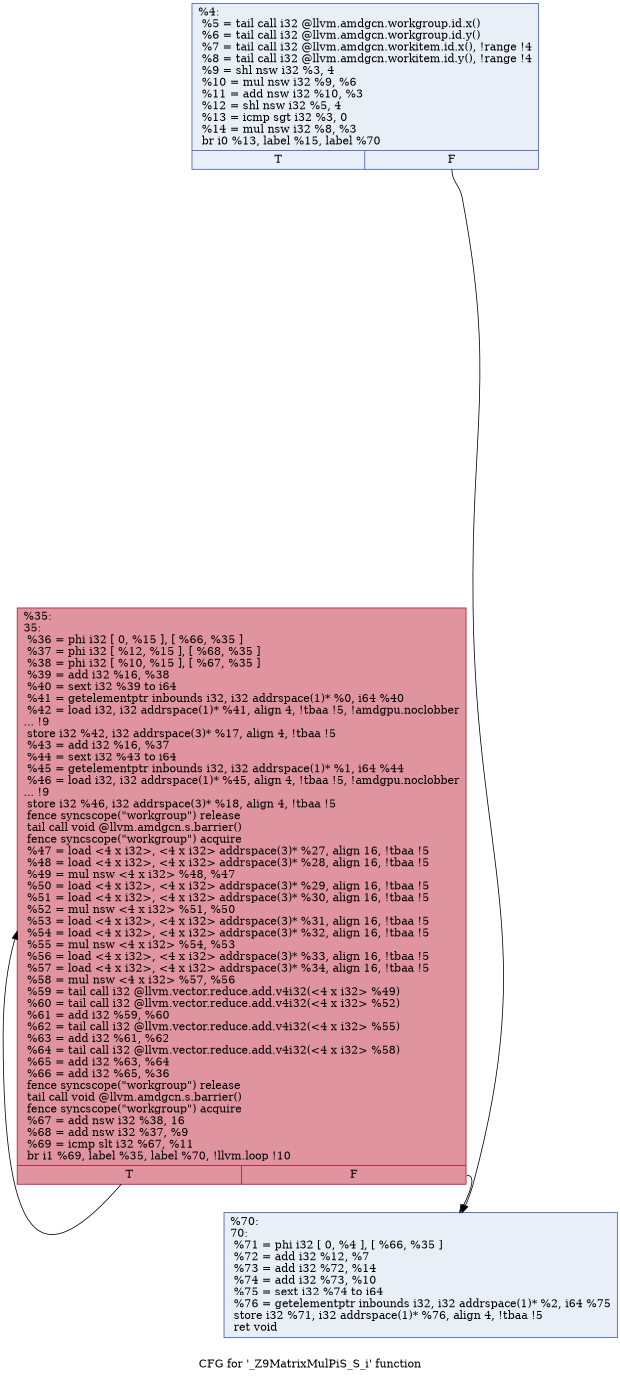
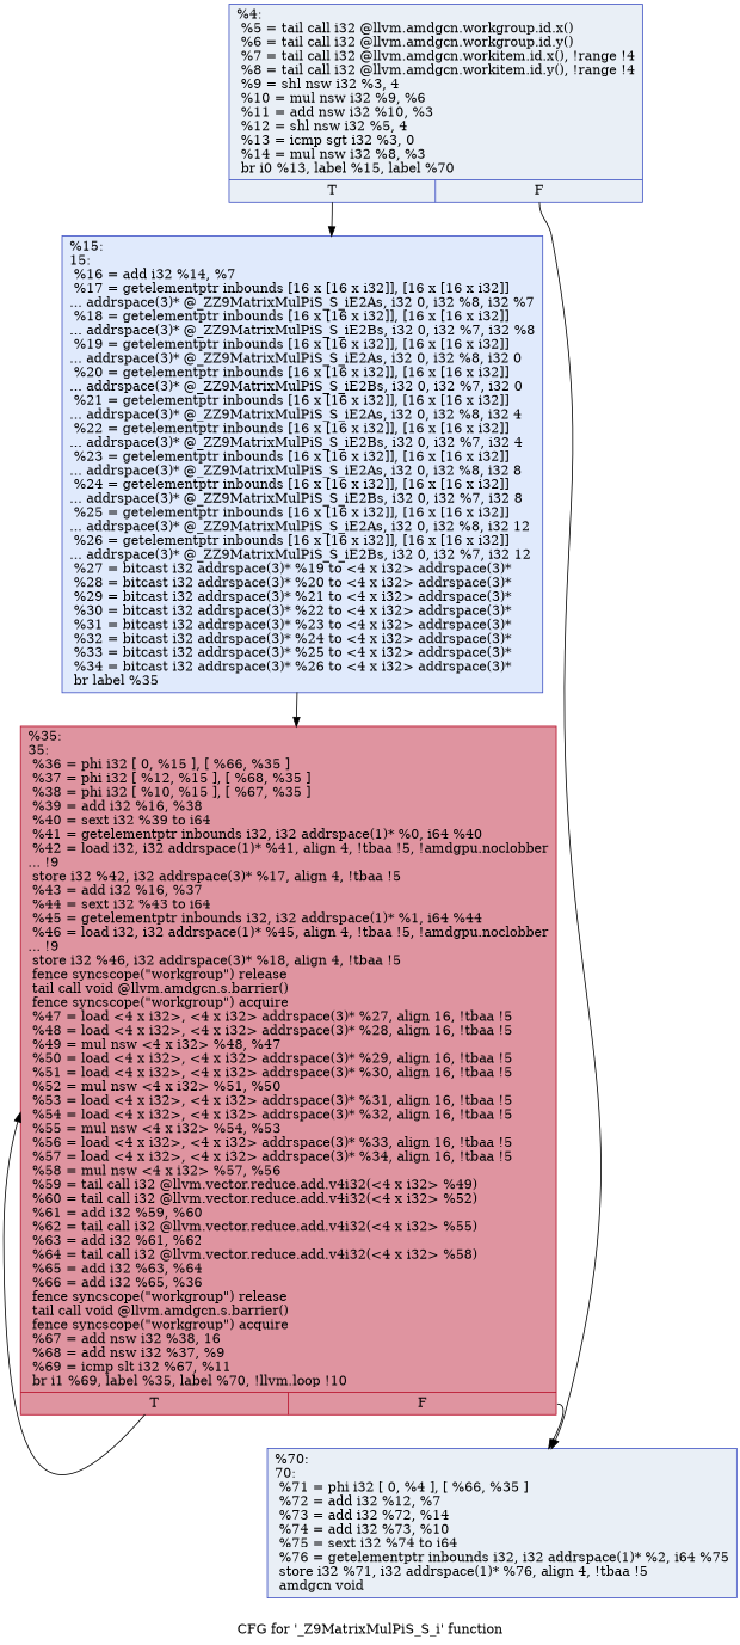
  digraph {
    label="CFG for '_Z9MatrixMulPiS_S_i' function"
    node [color="#3d50c3ff" fillcolor="#cedaeb70" shape=record style=filled]
    edge [tailport=s0]
    n1 [label="{%4:\l  %5 = tail call i32 @llvm.amdgcn.workgroup.id.x()\l  %6 = tail call i32 @llvm.amdgcn.workgroup.id.y()\l  %7 = tail call i32 @llvm.amdgcn.workitem.id.x(), !range !4\l  %8 = tail call i32 @llvm.amdgcn.workitem.id.y(), !range !4\l  %9 = shl nsw i32 %3, 4\l  %10 = mul nsw i32 %9, %6\l  %11 = add nsw i32 %10, %3\l  %12 = shl nsw i32 %5, 4\l  %13 = icmp sgt i32 %3, 0\l  %14 = mul nsw i32 %8, %3\l  br i0 %13, label %15, label %70\l|{<s0>T|<s1>F}}"]
-   n3 [label="{%70:\l70:                                               \l  %71 = phi i32 [ 0, %4 ], [ %66, %35 ]\l  %72 = add i32 %12, %7\l  %73 = add i32 %72, %14\l  %74 = add i32 %73, %10\l  %75 = sext i32 %74 to i64\l  %76 = getelementptr inbounds i32, i32 addrspace(1)* %2, i64 %75\l  store i32 %71, i32 addrspace(1)* %76, align 4, !tbaa !5\l  ret void\l}"]
+   n2 [fillcolor="#b9d0f970" label="{%15:\l15:                                               \l  %16 = add i32 %14, %7\l  %17 = getelementptr inbounds [16 x [16 x i32]], [16 x [16 x i32]]\l... addrspace(3)* @_ZZ9MatrixMulPiS_S_iE2As, i32 0, i32 %8, i32 %7\l  %18 = getelementptr inbounds [16 x [16 x i32]], [16 x [16 x i32]]\l... addrspace(3)* @_ZZ9MatrixMulPiS_S_iE2Bs, i32 0, i32 %7, i32 %8\l  %19 = getelementptr inbounds [16 x [16 x i32]], [16 x [16 x i32]]\l... addrspace(3)* @_ZZ9MatrixMulPiS_S_iE2As, i32 0, i32 %8, i32 0\l  %20 = getelementptr inbounds [16 x [16 x i32]], [16 x [16 x i32]]\l... addrspace(3)* @_ZZ9MatrixMulPiS_S_iE2Bs, i32 0, i32 %7, i32 0\l  %21 = getelementptr inbounds [16 x [16 x i32]], [16 x [16 x i32]]\l... addrspace(3)* @_ZZ9MatrixMulPiS_S_iE2As, i32 0, i32 %8, i32 4\l  %22 = getelementptr inbounds [16 x [16 x i32]], [16 x [16 x i32]]\l... addrspace(3)* @_ZZ9MatrixMulPiS_S_iE2Bs, i32 0, i32 %7, i32 4\l  %23 = getelementptr inbounds [16 x [16 x i32]], [16 x [16 x i32]]\l... addrspace(3)* @_ZZ9MatrixMulPiS_S_iE2As, i32 0, i32 %8, i32 8\l  %24 = getelementptr inbounds [16 x [16 x i32]], [16 x [16 x i32]]\l... addrspace(3)* @_ZZ9MatrixMulPiS_S_iE2Bs, i32 0, i32 %7, i32 8\l  %25 = getelementptr inbounds [16 x [16 x i32]], [16 x [16 x i32]]\l... addrspace(3)* @_ZZ9MatrixMulPiS_S_iE2As, i32 0, i32 %8, i32 12\l  %26 = getelementptr inbounds [16 x [16 x i32]], [16 x [16 x i32]]\l... addrspace(3)* @_ZZ9MatrixMulPiS_S_iE2Bs, i32 0, i32 %7, i32 12\l  %27 = bitcast i32 addrspace(3)* %19 to \<4 x i32\> addrspace(3)*\l  %28 = bitcast i32 addrspace(3)* %20 to \<4 x i32\> addrspace(3)*\l  %29 = bitcast i32 addrspace(3)* %21 to \<4 x i32\> addrspace(3)*\l  %30 = bitcast i32 addrspace(3)* %22 to \<4 x i32\> addrspace(3)*\l  %31 = bitcast i32 addrspace(3)* %23 to \<4 x i32\> addrspace(3)*\l  %32 = bitcast i32 addrspace(3)* %24 to \<4 x i32\> addrspace(3)*\l  %33 = bitcast i32 addrspace(3)* %25 to \<4 x i32\> addrspace(3)*\l  %34 = bitcast i32 addrspace(3)* %26 to \<4 x i32\> addrspace(3)*\l  br label %35\l}"]
+   n3 [label="{%70:\l70:                                               \l  %71 = phi i32 [ 0, %4 ], [ %66, %35 ]\l  %72 = add i32 %12, %7\l  %73 = add i32 %72, %14\l  %74 = add i32 %73, %10\l  %75 = sext i32 %74 to i64\l  %76 = getelementptr inbounds i32, i32 addrspace(1)* %2, i64 %75\l  store i32 %71, i32 addrspace(1)* %76, align 4, !tbaa !5\l  amdgcn void\l}"]
    n4 [color="#b70d28ff" fillcolor="#b70d2870" label="{%35:\l35:                                               \l  %36 = phi i32 [ 0, %15 ], [ %66, %35 ]\l  %37 = phi i32 [ %12, %15 ], [ %68, %35 ]\l  %38 = phi i32 [ %10, %15 ], [ %67, %35 ]\l  %39 = add i32 %16, %38\l  %40 = sext i32 %39 to i64\l  %41 = getelementptr inbounds i32, i32 addrspace(1)* %0, i64 %40\l  %42 = load i32, i32 addrspace(1)* %41, align 4, !tbaa !5, !amdgpu.noclobber\l... !9\l  store i32 %42, i32 addrspace(3)* %17, align 4, !tbaa !5\l  %43 = add i32 %16, %37\l  %44 = sext i32 %43 to i64\l  %45 = getelementptr inbounds i32, i32 addrspace(1)* %1, i64 %44\l  %46 = load i32, i32 addrspace(1)* %45, align 4, !tbaa !5, !amdgpu.noclobber\l... !9\l  store i32 %46, i32 addrspace(3)* %18, align 4, !tbaa !5\l  fence syncscope(\"workgroup\") release\l  tail call void @llvm.amdgcn.s.barrier()\l  fence syncscope(\"workgroup\") acquire\l  %47 = load \<4 x i32\>, \<4 x i32\> addrspace(3)* %27, align 16, !tbaa !5\l  %48 = load \<4 x i32\>, \<4 x i32\> addrspace(3)* %28, align 16, !tbaa !5\l  %49 = mul nsw \<4 x i32\> %48, %47\l  %50 = load \<4 x i32\>, \<4 x i32\> addrspace(3)* %29, align 16, !tbaa !5\l  %51 = load \<4 x i32\>, \<4 x i32\> addrspace(3)* %30, align 16, !tbaa !5\l  %52 = mul nsw \<4 x i32\> %51, %50\l  %53 = load \<4 x i32\>, \<4 x i32\> addrspace(3)* %31, align 16, !tbaa !5\l  %54 = load \<4 x i32\>, \<4 x i32\> addrspace(3)* %32, align 16, !tbaa !5\l  %55 = mul nsw \<4 x i32\> %54, %53\l  %56 = load \<4 x i32\>, \<4 x i32\> addrspace(3)* %33, align 16, !tbaa !5\l  %57 = load \<4 x i32\>, \<4 x i32\> addrspace(3)* %34, align 16, !tbaa !5\l  %58 = mul nsw \<4 x i32\> %57, %56\l  %59 = tail call i32 @llvm.vector.reduce.add.v4i32(\<4 x i32\> %49)\l  %60 = tail call i32 @llvm.vector.reduce.add.v4i32(\<4 x i32\> %52)\l  %61 = add i32 %59, %60\l  %62 = tail call i32 @llvm.vector.reduce.add.v4i32(\<4 x i32\> %55)\l  %63 = add i32 %61, %62\l  %64 = tail call i32 @llvm.vector.reduce.add.v4i32(\<4 x i32\> %58)\l  %65 = add i32 %63, %64\l  %66 = add i32 %65, %36\l  fence syncscope(\"workgroup\") release\l  tail call void @llvm.amdgcn.s.barrier()\l  fence syncscope(\"workgroup\") acquire\l  %67 = add nsw i32 %38, 16\l  %68 = add nsw i32 %37, %9\l  %69 = icmp slt i32 %67, %11\l  br i1 %69, label %35, label %70, !llvm.loop !10\l|{<s0>T|<s1>F}}"]
+   n1 -> n2
    n1 -> n3 [tailport=s1]
+   n2 -> n4
    n4 -> n3 [tailport=s1]
    n4 -> n4
  }
